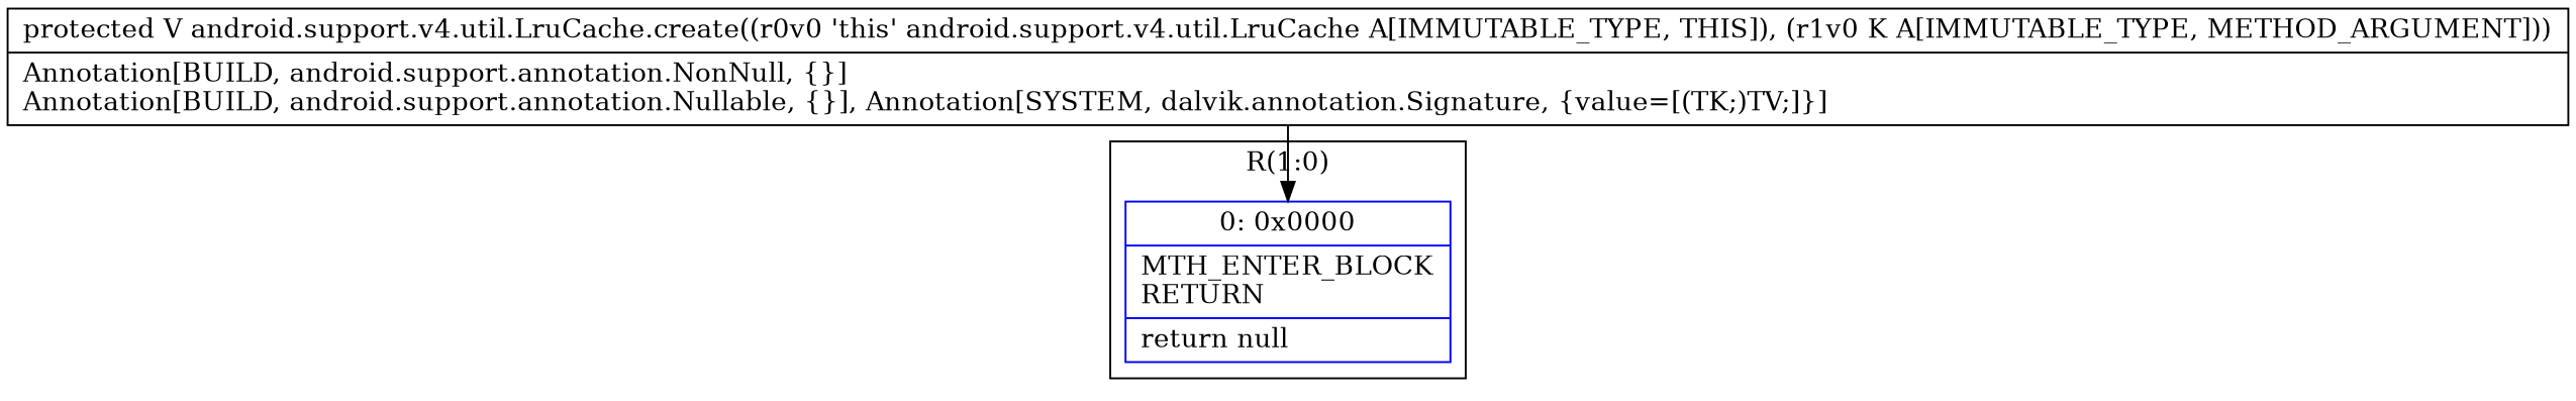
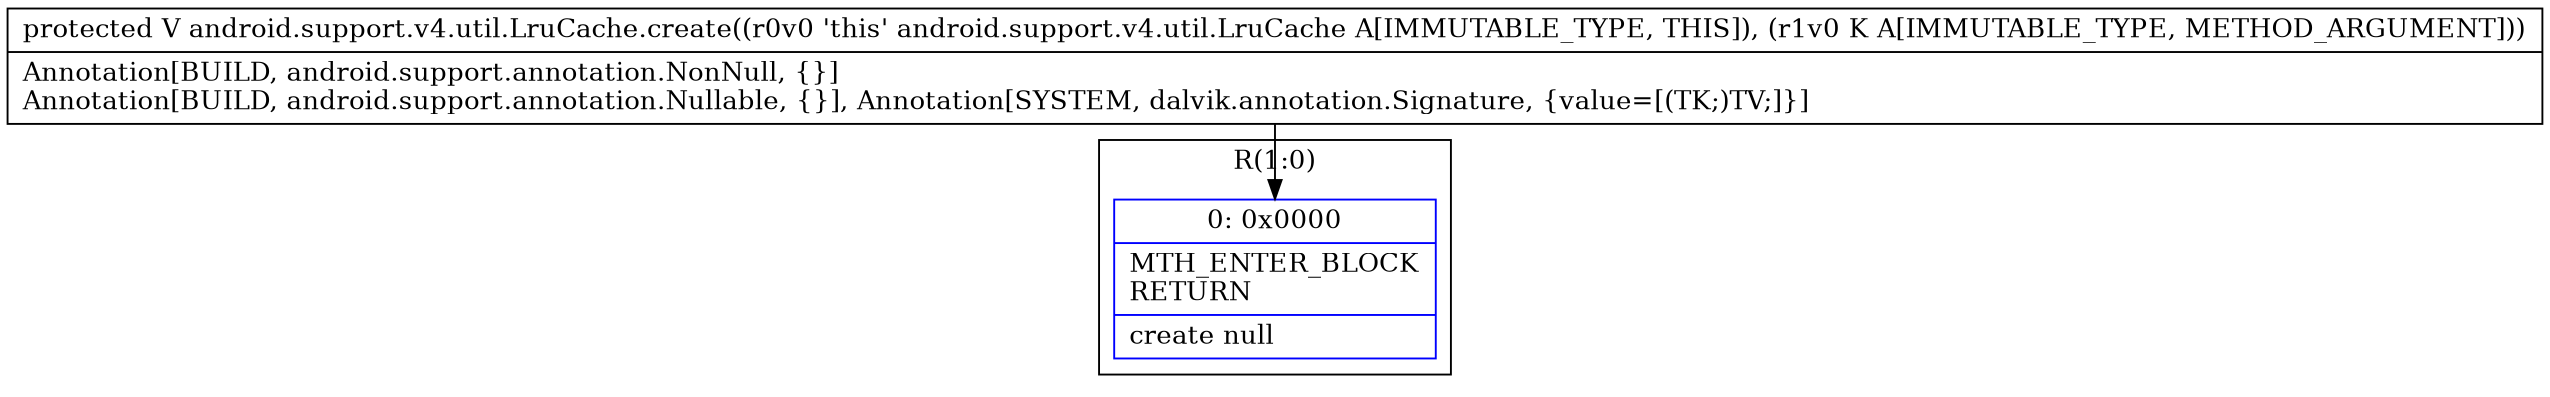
  digraph {
    node [shape=record]
-   n1 [color=blue label="{0\:\ 0x0000|MTH_ENTER_BLOCK\lRETURN\l|return null\l}"]
+   n1 [color=blue label="{0\:\ 0x0000|MTH_ENTER_BLOCK\lRETURN\l|create null\l}"]
    n2 [label="{protected V android.support.v4.util.LruCache.create((r0v0 'this' android.support.v4.util.LruCache A[IMMUTABLE_TYPE, THIS]), (r1v0 K A[IMMUTABLE_TYPE, METHOD_ARGUMENT]))  | Annotation[BUILD, android.support.annotation.NonNull, \{\}]\lAnnotation[BUILD, android.support.annotation.Nullable, \{\}], Annotation[SYSTEM, dalvik.annotation.Signature, \{value=[(TK;)TV;]\}]\l}"]
    subgraph cluster_1 {
      label="R(1:0)"
      n1
    }
    n2 -> n1
  }
